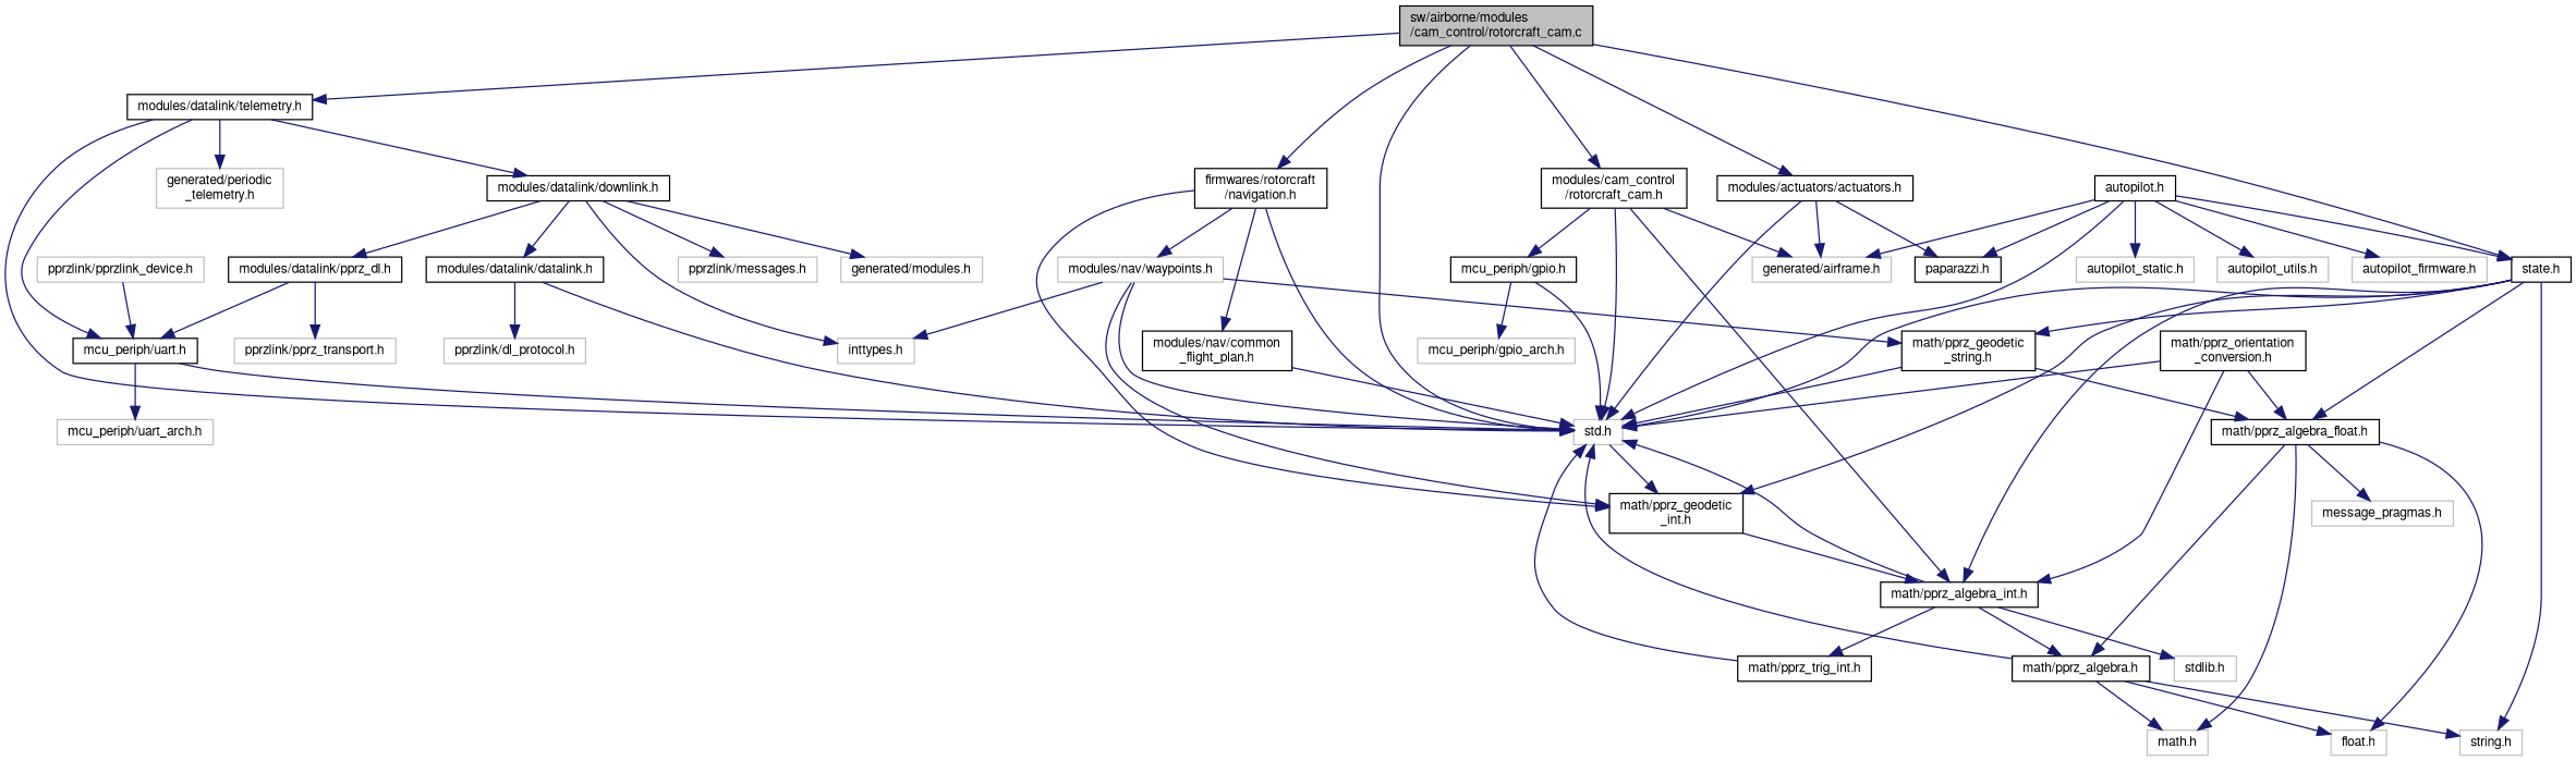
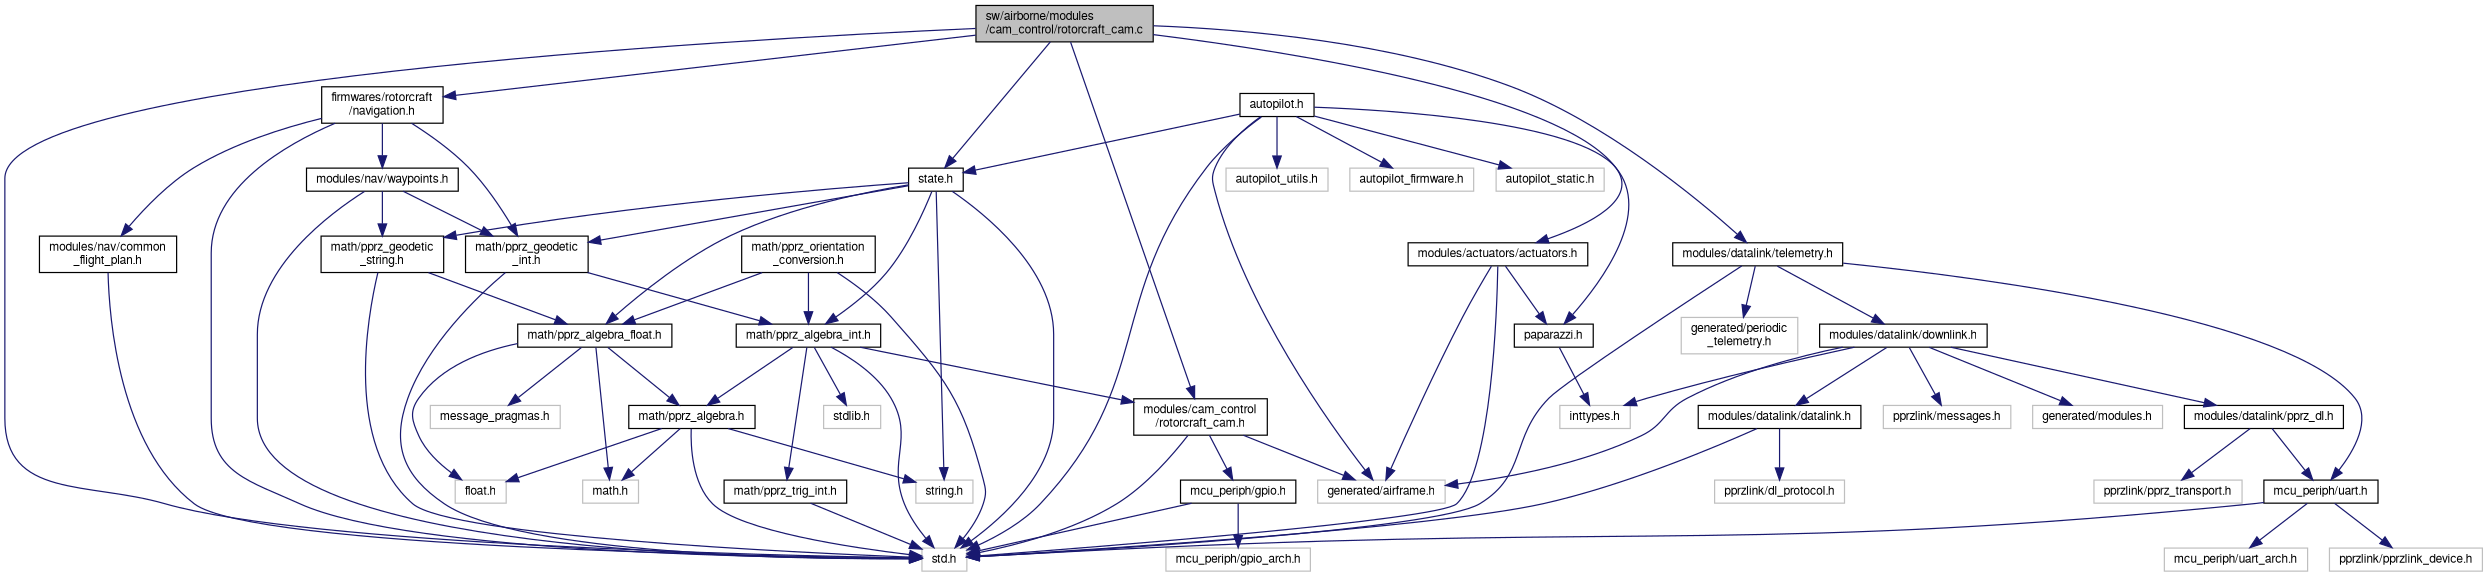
  digraph {
    node [color=black fillcolor=white fontname=FreeSans fontsize=10 shape=record style=filled]
    edge [color=midnightblue fontname=FreeSans fontsize=10 labelfontname=FreeSans labelfontsize=10 style=solid]
    n1 [fillcolor=grey75 fontcolor=black height=0.2 label="sw/airborne/modules\l/cam_control/rotorcraft_cam.c" width=0.4]
    n2 [height=0.2 label="modules/cam_control\l/rotorcraft_cam.h" width=0.4]
    n3 [color=grey75 height=0.2 label="std.h" width=0.4]
    n4 [height=0.2 label="modules/actuators/actuators.h" width=0.4]
    n5 [height=0.2 label="state.h" width=0.4]
    n6 [height=0.2 label="firmwares/rotorcraft\l/navigation.h" width=0.4]
    n7 [height=0.2 label="modules/datalink/telemetry.h" width=0.4]
    n8 [color=grey75 height=0.2 label="generated/airframe.h" width=0.4]
    n9 [height=0.2 label="math/pprz_algebra_int.h" width=0.4]
    n10 [height=0.2 label="mcu_periph/gpio.h" width=0.4]
    n11 [height=0.2 label="paparazzi.h" width=0.4]
    n12 [color=grey75 height=0.2 label="string.h" width=0.4]
    n13 [height=0.2 label="math/pprz_algebra_float.h" width=0.4]
    n14 [height=0.2 label="math/pprz_geodetic\l_int.h" width=0.4]
    n15 [height=0.2 label="math/pprz_geodetic\l_string.h" width=0.4]
-   n16 [color=grey75 height=0.2 label="modules/nav/waypoints.h" width=0.4]
+   n16 [height=0.2 label="modules/nav/waypoints.h" width=0.4]
    n17 [height=0.2 label="modules/nav/common\l_flight_plan.h" width=0.4]
    n18 [height=0.2 label="mcu_periph/uart.h" width=0.4]
    n19 [color=grey75 height=0.2 label="generated/periodic\l_telemetry.h" width=0.4]
    n20 [height=0.2 label="modules/datalink/downlink.h" width=0.4]
    n21 [height=0.2 label="math/pprz_algebra.h" width=0.4]
    n22 [height=0.2 label="math/pprz_trig_int.h" width=0.4]
    n23 [color=grey75 height=0.2 label="stdlib.h" width=0.4]
    n24 [color=grey75 height=0.2 label="mcu_periph/gpio_arch.h" width=0.4]
    n25 [color=grey75 height=0.2 label="float.h" width=0.4]
    n26 [color=grey75 height=0.2 label="math.h" width=0.4]
    n27 [color=grey75 height=0.2 label="inttypes.h" width=0.4]
    n28 [color=grey75 height=0.2 label="message_pragmas.h" width=0.4]
    n29 [height=0.2 label="math/pprz_orientation\l_conversion.h" width=0.4]
    n30 [height=0.2 label="autopilot.h" width=0.4]
    n31 [color=grey75 height=0.2 label="autopilot_utils.h" width=0.4]
    n32 [color=grey75 height=0.2 label="autopilot_firmware.h" width=0.4]
    n33 [color=grey75 height=0.2 label="autopilot_static.h" width=0.4]
    n34 [color=grey75 height=0.2 label="mcu_periph/uart_arch.h" width=0.4]
    n35 [color=grey75 height=0.2 label="pprzlink/pprzlink_device.h" width=0.4]
    n36 [color=grey75 height=0.2 label="pprzlink/messages.h" width=0.4]
    n37 [height=0.2 label="modules/datalink/datalink.h" width=0.4]
    n38 [height=0.2 label="modules/datalink/pprz_dl.h" width=0.4]
    n39 [color=grey75 height=0.2 label="generated/modules.h" width=0.4]
    n40 [color=grey75 height=0.2 label="pprzlink/dl_protocol.h" width=0.4]
    n41 [color=grey75 height=0.2 label="pprzlink/pprz_transport.h" width=0.4]
    n1 -> n2
    n1 -> n3
    n1 -> n4
    n1 -> n5
    n1 -> n6
    n1 -> n7
    n2 -> n3
    n2 -> n8
-   n2 -> n9
+   n9 -> n2
    n2 -> n10
    n4 -> n3
    n4 -> n8
    n4 -> n11
    n5 -> n3
    n5 -> n9
    n5 -> n12
    n5 -> n13
    n5 -> n14
    n5 -> n15
    n6 -> n3
    n6 -> n14
    n6 -> n16
    n6 -> n17
    n7 -> n3
    n7 -> n18
    n7 -> n19
    n7 -> n20
    n9 -> n3
    n9 -> n21
    n9 -> n22
    n9 -> n23
    n10 -> n3
    n10 -> n24
-   n16 -> n27
+   n11 -> n27
    n13 -> n21
    n13 -> n25
    n13 -> n26
    n13 -> n28
-   n3 -> n14
+   n14 -> n3
    n14 -> n9
    n15 -> n3
    n15 -> n13
    n16 -> n3
    n16 -> n14
    n16 -> n15
    n17 -> n3
    n18 -> n3
    n18 -> n34
-   n35 -> n18
+   n18 -> n35
+   n20 -> n8
    n20 -> n27
    n20 -> n36
    n20 -> n37
    n20 -> n38
    n20 -> n39
    n21 -> n3
    n21 -> n12
    n21 -> n25
    n21 -> n26
    n22 -> n3
    n29 -> n3
    n29 -> n9
    n29 -> n13
    n30 -> n3
    n30 -> n5
    n30 -> n8
    n30 -> n11
    n30 -> n31
    n30 -> n32
    n30 -> n33
    n37 -> n3
    n37 -> n40
    n38 -> n18
    n38 -> n41
  }
